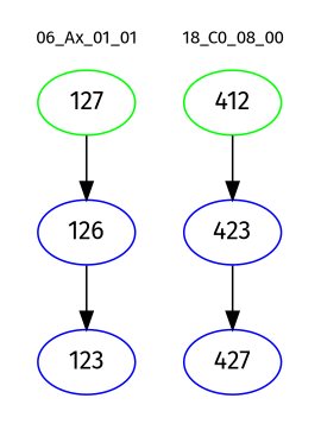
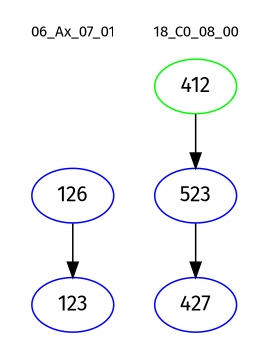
  digraph {
    fontname="Fira Sans"
    node [color=blue fontname="Fira Sans"]
    edge [color=black fontname="Fira Sans"]
-   n1 [color=green label=127]
    n2 [label=126]
    n3 [label=123]
    n4 [color=green label=412]
-   n5 [label=423]
+   n5 [label=523]
    n6 [label=427]
    subgraph cluster_1 {
      color=white
      fontsize=10
-     label="06_Ax_01_01"
-     n1
+     label="06_Ax_07_01"
      n2
      n3
    }
    subgraph cluster_2 {
      color=white
      fontsize=10
      label="18_C0_08_00"
      n4
      n5
      n6
    }
-   n1 -> n2
    n2 -> n3
    n4 -> n5
    n5 -> n6
  }
